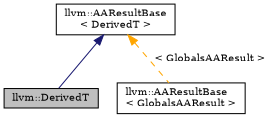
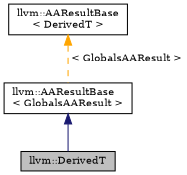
  digraph {
    fontname="DejaVu Serif"
    node [color=black fontname="DejaVu Serif" fontsize=10 shape=box]
    edge [dir=back fontname="DejaVu Serif" fontsize=10 labelfontname=Helvetica labelfontsize=10]
    n1 [fillcolor=grey75 fontcolor=black height=0.2 label="llvm::DerivedT" style=filled width=0.4]
    n2 [height=0.2 label="llvm::AAResultBase\l\< GlobalsAAResult \>" width=0.4]
    n3 [height=0.2 label="llvm::AAResultBase\l\< DerivedT \>" width=0.4]
-   n3 -> n1 [color=midnightblue style=solid]
+   n2 -> n1 [color=midnightblue style=solid]
    n3 -> n2 [color=orange label=" \< GlobalsAAResult \>" style=dashed]
  }
